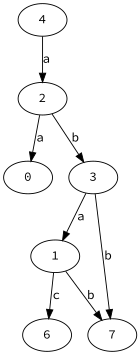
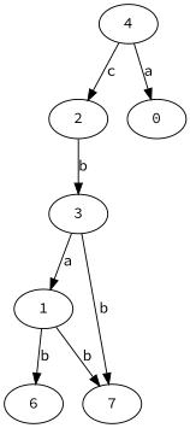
  strict digraph {
    fontname="Source Code Pro"
    node [fontname="Source Code Pro"]
    edge [fontname="Source Code Pro"]
    1
    6
    7
    2
    0
    3
    4
-   1 -> 6 [label=c]
+   1 -> 6 [label=b]
    1 -> 7 [label=b]
-   2 -> 0 [label=a]
+   4 -> 0 [label=a]
    2 -> 3 [label=b]
    3 -> 1 [label=a]
    3 -> 7 [label=b]
-   4 -> 2 [label=a]
+   4 -> 2 [label=c]
  }
